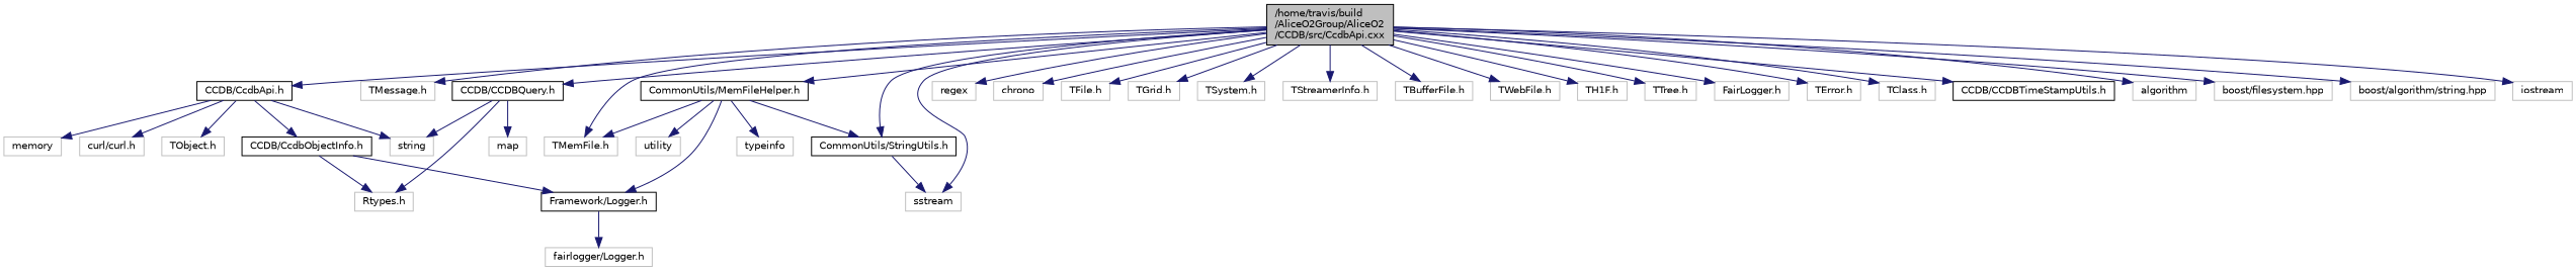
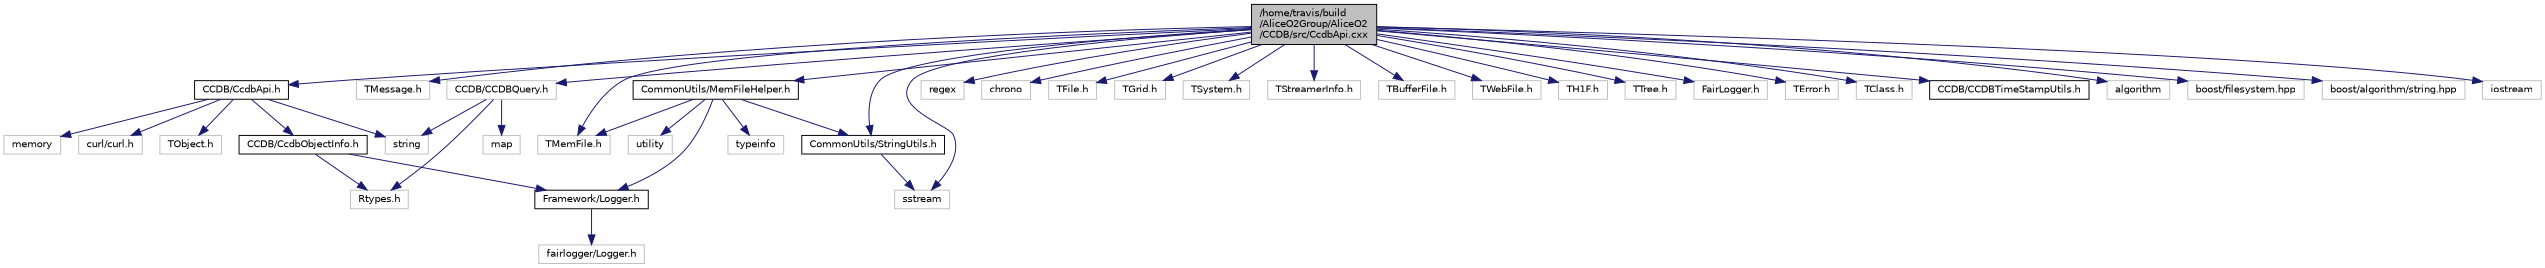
  digraph {
    node [color=grey75 fontname=Helvetica fontsize=10 shape=record]
    edge [color=midnightblue fontname=Helvetica fontsize=10 labelfontname=Helvetica labelfontsize=10 style=solid]
    n1 [color=black fillcolor=grey75 fontcolor=black height=0.2 label="/home/travis/build\l/AliceO2Group/AliceO2\l/CCDB/src/CcdbApi.cxx" style=filled width=0.4]
    n2 [color=black height=0.2 label="CCDB/CcdbApi.h" width=0.4]
    n3 [height=0.2 label="TMessage.h" width=0.4]
-   n4 [color=black height=0.2 label="CCDB/CCDBQuery.h" width=0.4]
+   n4 [height=0.2 label="CCDB/CCDBQuery.h" width=0.4]
    n5 [color=black height=0.2 label="CommonUtils/StringUtils.h" width=0.4]
    n6 [height=0.2 label=sstream width=0.4]
    n7 [color=black height=0.2 label="CommonUtils/MemFileHelper.h" width=0.4]
    n8 [height=0.2 label="TMemFile.h" width=0.4]
    n9 [height=0.2 label=regex width=0.4]
    n10 [height=0.2 label=chrono width=0.4]
    n11 [height=0.2 label="TFile.h" width=0.4]
    n12 [height=0.2 label="TGrid.h" width=0.4]
    n13 [height=0.2 label="TSystem.h" width=0.4]
    n14 [height=0.2 label="TStreamerInfo.h" width=0.4]
    n15 [height=0.2 label="TBufferFile.h" width=0.4]
    n16 [height=0.2 label="TWebFile.h" width=0.4]
    n17 [height=0.2 label="TH1F.h" width=0.4]
    n18 [height=0.2 label="TTree.h" width=0.4]
    n19 [height=0.2 label="FairLogger.h" width=0.4]
    n20 [height=0.2 label="TError.h" width=0.4]
    n21 [height=0.2 label="TClass.h" width=0.4]
    n22 [color=black height=0.2 label="CCDB/CCDBTimeStampUtils.h" width=0.4]
    n23 [height=0.2 label=algorithm width=0.4]
    n24 [height=0.2 label="boost/filesystem.hpp" width=0.4]
    n25 [height=0.2 label="boost/algorithm/string.hpp" width=0.4]
    n26 [height=0.2 label=iostream width=0.4]
    n27 [height=0.2 label=string width=0.4]
    n28 [height=0.2 label=memory width=0.4]
    n29 [height=0.2 label="curl/curl.h" width=0.4]
    n30 [height=0.2 label="TObject.h" width=0.4]
    n31 [color=black height=0.2 label="CCDB/CcdbObjectInfo.h" width=0.4]
    n32 [height=0.2 label=map width=0.4]
    n33 [height=0.2 label="Rtypes.h" width=0.4]
    n34 [color=black height=0.2 label="Framework/Logger.h" width=0.4]
    n35 [height=0.2 label=typeinfo width=0.4]
    n36 [height=0.2 label=utility width=0.4]
    n37 [height=0.2 label="fairlogger/Logger.h" width=0.4]
    n1 -> n2
    n1 -> n3
    n1 -> n4
    n1 -> n5
    n1 -> n6
    n1 -> n7
    n1 -> n8
    n1 -> n9
    n1 -> n10
    n1 -> n11
    n1 -> n12
    n1 -> n13
    n1 -> n14
    n1 -> n15
    n1 -> n16
    n1 -> n17
    n1 -> n18
    n1 -> n19
    n1 -> n20
    n1 -> n21
    n1 -> n22
    n1 -> n23
    n1 -> n24
    n1 -> n25
    n1 -> n26
    n2 -> n27
    n2 -> n28
    n2 -> n29
    n2 -> n30
    n2 -> n31
    n4 -> n27
    n4 -> n32
    n4 -> n33
    n5 -> n6
    n7 -> n5
    n7 -> n8
    n7 -> n34
    n7 -> n35
    n7 -> n36
    n31 -> n33
    n31 -> n34
    n34 -> n37
  }
